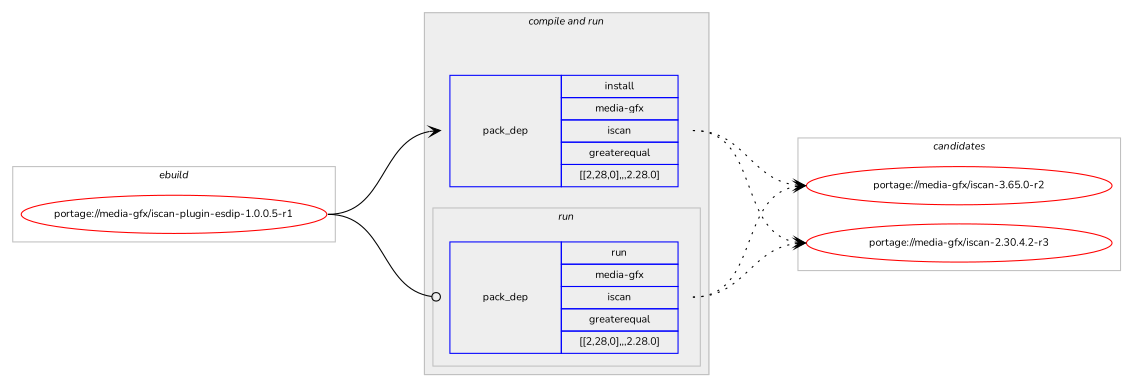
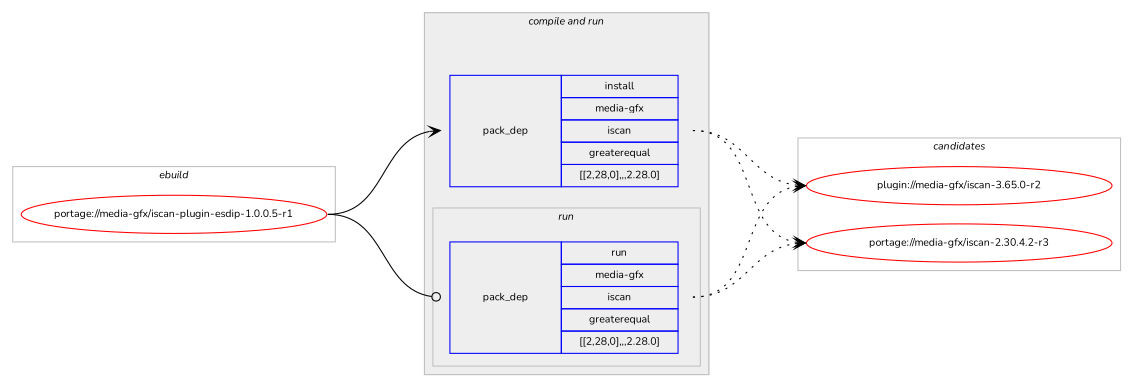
  digraph {
    compound=true
    concentrate=true
    fontname=Nunito
    fontsize=10
    newrank=true
    rankdir=LR
    ranksep=1.5
    node [color=red fontname=Nunito fontsize=10]
    edge [arrowhead=vee headport=w style=dotted tailport=e weight=100 fontname=Nunito]
    n1 [label="portage://media-gfx/iscan-plugin-esdip-1.0.0.5-r1" width=4]
    n2 [color=blue label=<<TABLE BORDER="0" CELLBORDER="1" CELLSPACING="0" CELLPADDING="4" WIDTH="220"><TR><TD ROWSPAN="6" CELLPADDING="30">pack_dep</TD></TR><TR><TD WIDTH="110">install</TD></TR><TR><TD>media-gfx</TD></TR><TR><TD>iscan</TD></TR><TR><TD>greaterequal</TD></TR><TR><TD>[[2,28,0],,,2.28.0]</TD></TR></TABLE>> shape=none]
    n3 [color=blue label=<<TABLE BORDER="0" CELLBORDER="1" CELLSPACING="0" CELLPADDING="4" WIDTH="220"><TR><TD ROWSPAN="6" CELLPADDING="30">pack_dep</TD></TR><TR><TD WIDTH="110">run</TD></TR><TR><TD>media-gfx</TD></TR><TR><TD>iscan</TD></TR><TR><TD>greaterequal</TD></TR><TR><TD>[[2,28,0],,,2.28.0]</TD></TR></TABLE>> shape=none]
-   n4 [label="portage://media-gfx/iscan-3.65.0-r2" width=4]
+   n4 [label="plugin://media-gfx/iscan-3.65.0-r2" width=4]
    n5 [label="portage://media-gfx/iscan-2.30.4.2-r3" width=4]
    subgraph cluster_1 {
      color=gray
      label=<<i>ebuild</i>>
      n1
    }
    subgraph cluster_2 {
      color=gray
      label=<<i>dependencies</i>>
      subgraph cluster_3 {
        color=gray
        fillcolor="#eeeeee"
        label=<<i>compile</i>>
        style=filled
        subgraph sub_4 {
          color=gray
          fillcolor="#eeeeee"
          label=<<i>compile</i>>
          style=filled
          n2
        }
      }
      subgraph cluster_5 {
        color=gray
        fillcolor="#eeeeee"
        label=<<i>compile and run</i>>
        style=filled
      }
      subgraph cluster_6 {
        color=gray
        fillcolor="#eeeeee"
        label=<<i>run</i>>
        style=filled
        subgraph sub_7 {
          color=gray
          fillcolor="#eeeeee"
          label=<<i>run</i>>
          style=filled
          n3
        }
      }
    }
    subgraph cluster_8 {
      color=gray
      label=<<i>candidates</i>>
      rank=same
      subgraph sub_9 {
        color=black
        label=<<i>candidates</i>>
        nodesep=1
        rank=same
        n4
        n5
      }
      subgraph sub_10 {
        color=black
        label=<<i>candidates</i>>
        nodesep=1
        rank=same
        n4
        n5
      }
    }
    n1 -> n2 [style=solid weight=20]
    n1 -> n3 [arrowhead=odot style=solid weight=20]
    n2 -> n4
    n2 -> n5
    n3 -> n4
    n3 -> n5
  }
